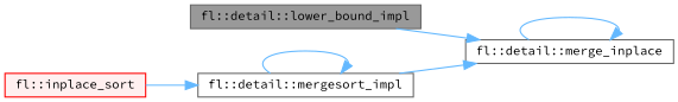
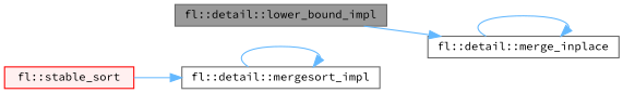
  digraph {
    fontname="Source Code Pro"
    rankdir=RL
    node [color=grey40 fillcolor=white fontname="Source Code Pro" fontsize=10 shape=box style=filled]
    edge [color=steelblue1 dir=back fontname="Source Code Pro" fontsize=10 labelfontname=Helvetica labelfontsize=10 style=solid]
    n1 [color=gray40 fillcolor=grey60 fontcolor=black height=0.2 label="fl::detail::lower_bound_impl" width=0.4]
    n2 [height=0.2 label="fl::detail::merge_inplace" width=0.4]
    n3 [height=0.2 label="fl::detail::mergesort_impl" width=0.4]
-   n4 [color=red fillcolor="#FFF0F0" height=0.2 label="fl::inplace_sort" width=0.4]
+   n4 [color=red fillcolor="#FFF0F0" height=0.2 label="fl::stable_sort" width=0.4]
    n2 -> n1
    n2 -> n2
-   n2 -> n3
    n3 -> n3
    n3 -> n4
  }
